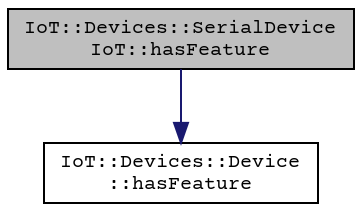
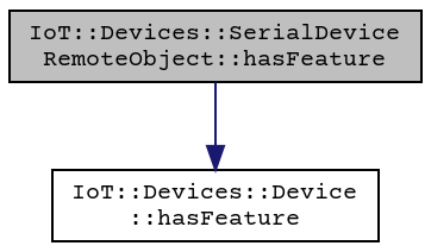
  digraph {
    rankdir=TB
    fontname="Courier Prime"
    node [color=black fontname="Courier Prime" fontsize=10 shape=record style=filled]
-   n1 [fillcolor=grey75 fontcolor=black height=0.2 label="IoT::Devices::SerialDevice\lIoT::hasFeature" width=0.4]
+   n1 [fillcolor=grey75 fontcolor=black height=0.2 label="IoT::Devices::SerialDevice\lRemoteObject::hasFeature" width=0.4]
    n2 [fillcolor=white height=0.2 label="IoT::Devices::Device\l::hasFeature" width=0.4]
    n1 -> n2 [color=midnightblue fontname="Courier Prime" fontsize=10 labelfontname=Helvetica labelfontsize=10 style=solid]
  }
